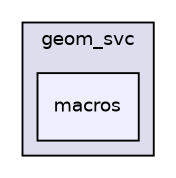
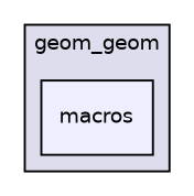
  digraph {
    compound=true
    fontname="DejaVu Sans"
    n1 [fillcolor="#eeeeff" fontname="DejaVu Sans" fontsize=10 label=macros pencolor=black shape=box style=filled]
    subgraph cluster_1 {
      bgcolor="#ddddee"
      fontsize=10
-     label=geom_svc
+     label=geom_geom
      pencolor=black
      n1
    }
  }
